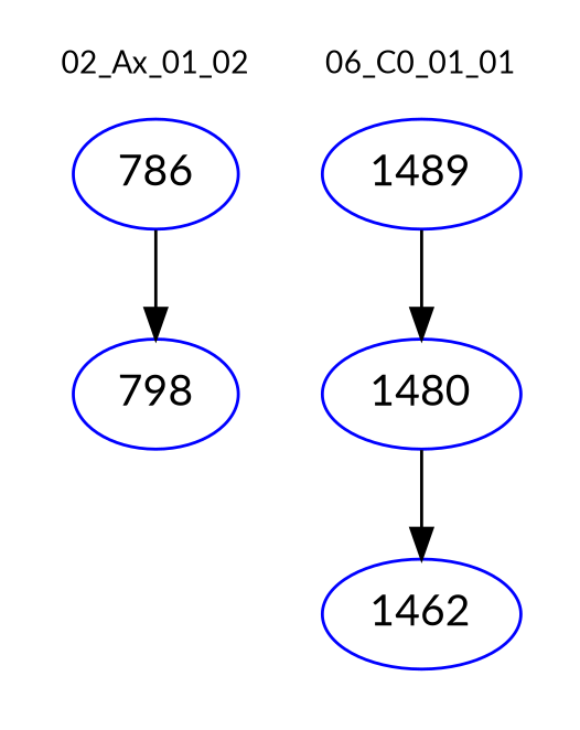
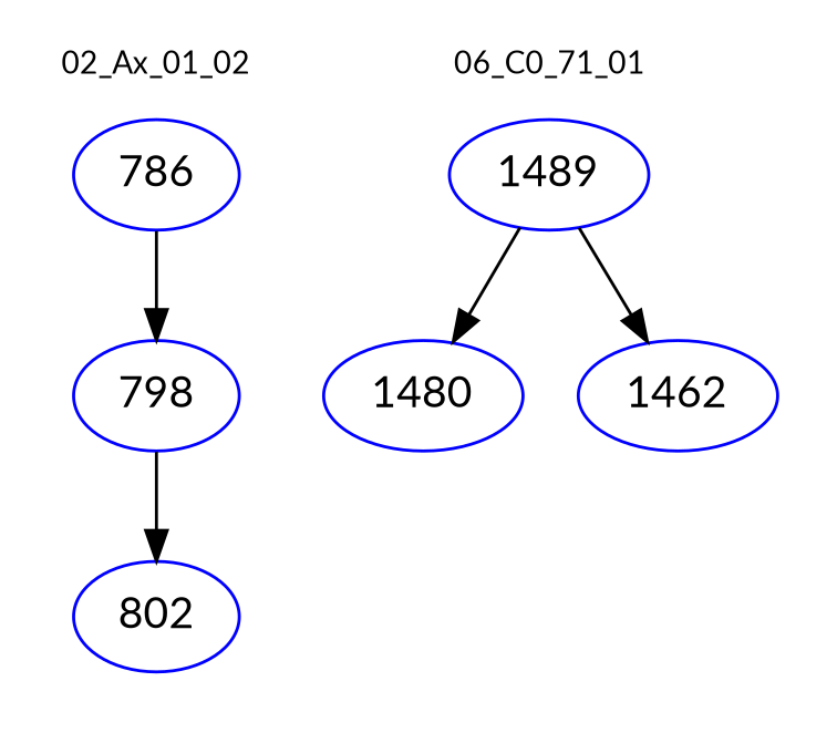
  digraph {
    fontname=Lato
    node [color=blue fontname=Lato]
    edge [color=black fontname=Lato]
    n1 [label=798]
    n2 [label=786]
+   n3 [label=802]
    n4 [label=1480]
    n5 [label=1462]
    n6 [label=1489]
    subgraph cluster_1 {
      color=white
      fontsize=10
      label="02_Ax_01_02"
      n1
      n2
+     n3
    }
    subgraph cluster_2 {
      color=white
      fontsize=10
-     label="06_C0_01_01"
+     label="06_C0_71_01"
      n4
      n5
      n6
    }
+   n1 -> n3
    n2 -> n1
-   n4 -> n5
+   n6 -> n5
    n6 -> n4
  }
